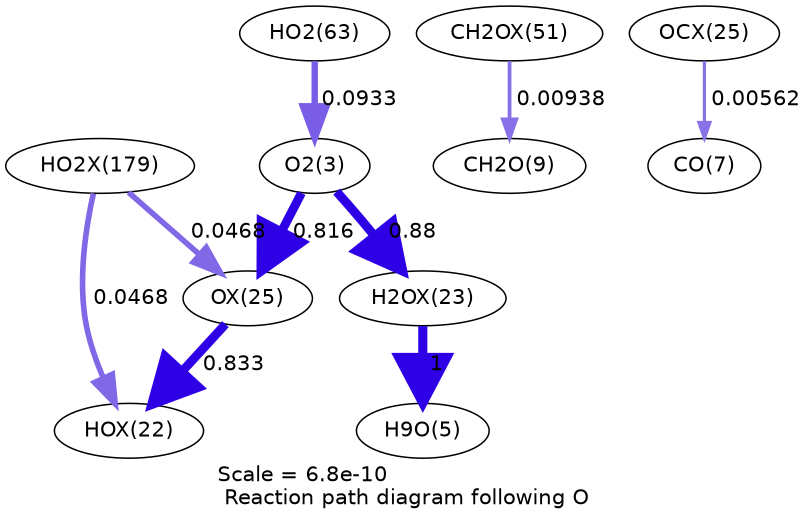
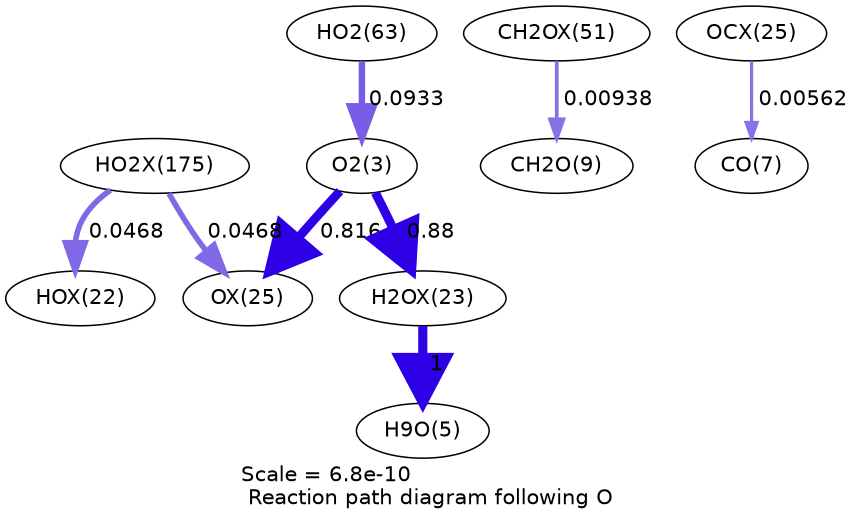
  digraph {
    fontname=Helvetica
    label="Scale = 6.8e-10\l Reaction path diagram following O"
    node [fontname=Helvetica]
    edge [arrowsize=1.84 color="0.7, 0.547, 0.9" fontname=Helvetica penwidth=3.69]
    n1 [label="O2(3)"]
    n2 [label="OX(25)"]
    n3 [label="H2OX(23)"]
    n4 [label="HOX(22)"]
    n5 [label="H9O(5)"]
-   n6 [label="HO2X(179)"]
+   n6 [label="HO2X(175)"]
    n7 [label="CH2OX(51)"]
    n8 [label="CH2O(9)"]
    n9 [label="HO2(63)"]
    n10 [label="OCX(25)"]
    n11 [label="CO(7)"]
    n1 -> n2 [arrowsize=2.92 color="0.7, 1.32, 0.9" label=" 0.816" penwidth=5.85]
    n1 -> n3 [arrowsize=2.95 color="0.7, 1.38, 0.9" label=" 0.88" penwidth=5.9]
-   n2 -> n4 [arrowsize=2.93 color="0.7, 1.33, 0.9" label=" 0.833" penwidth=5.86]
    n3 -> n5 [arrowsize=3 color="0.7, 1.5, 0.9" label=" 1" penwidth=6]
    n6 -> n2 [label=" 0.0468"]
    n6 -> n4 [label=" 0.0468"]
    n7 -> n8 [arrowsize=1.24 color="0.7, 0.509, 0.9" label=" 0.00938" penwidth=2.48]
    n9 -> n1 [arrowsize=2.1 color="0.7, 0.593, 0.9" label=" 0.0933" penwidth=4.21]
    n10 -> n11 [arrowsize=1.04 color="0.7, 0.506, 0.9" label=" 0.00562" penwidth=2.09]
  }
